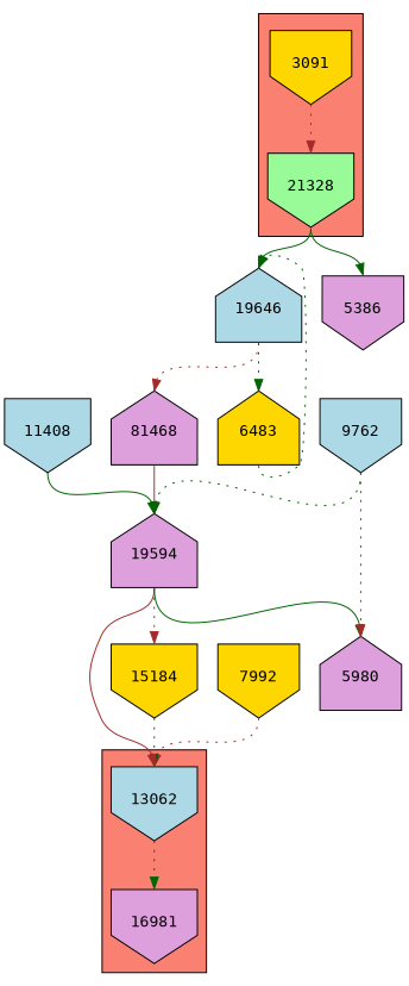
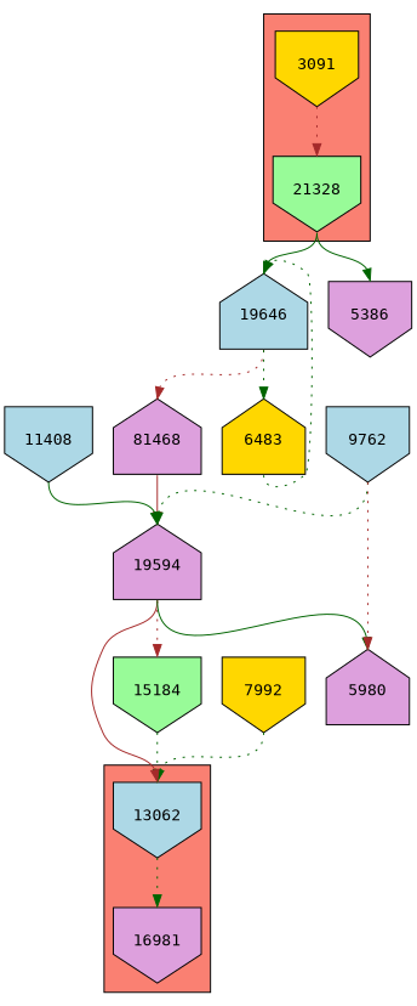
  digraph {
    fontname="DejaVu Sans Mono"
    node [fillcolor=plum fontname="DejaVu Sans Mono" shape=invhouse style=filled]
    edge [color=darkgreen fontname="DejaVu Sans Mono" headport=n style=dotted tailport=s]
    13062 [fillcolor=lightblue height=1 width=1]
    16981 [height=1 width=1]
    3091 [fillcolor=gold height=1 width=1]
    21328 [fillcolor=palegreen height=1 width=1]
    19646 [fillcolor=lightblue height=1 shape=house width=1]
    5386 [height=1 width=1]
    n7 [height=1 label=81468 shape=house width=1]
    6483 [fillcolor=gold height=1 shape=house width=1]
    7992 [fillcolor=gold height=1 width=1]
-   15184 [fillcolor=gold height=1 width=1]
+   15184 [fillcolor=palegreen height=1 width=1]
    19594 [height=1 shape=house width=1]
    5980 [height=1 shape=house width=1]
    9762 [fillcolor=lightblue height=1 width=1]
    11408 [fillcolor=lightblue height=1 width=1]
    subgraph cluster_1 {
      fillcolor=salmon
      style=filled
      13062
      16981
    }
    subgraph cluster_2 {
      fillcolor=salmon
      style=filled
      3091
      21328
    }
    13062 -> 16981
    3091 -> 21328 [color=brown]
    21328 -> 19646 [style=solid]
    21328 -> 5386 [style=solid]
    19646 -> n7 [color=brown]
    19646 -> 6483
    n7 -> 19594 [color=brown style=solid]
    6483 -> 19646
-   7992 -> 13062 [color=brown]
+   7992 -> 13062
    15184 -> 13062
    19594 -> 13062 [color=brown style=solid]
    19594 -> 15184 [color=brown]
    19594 -> 5980 [style=solid]
    9762 -> 19594
    9762 -> 5980 [color=brown]
    11408 -> 19594 [style=solid]
  }
